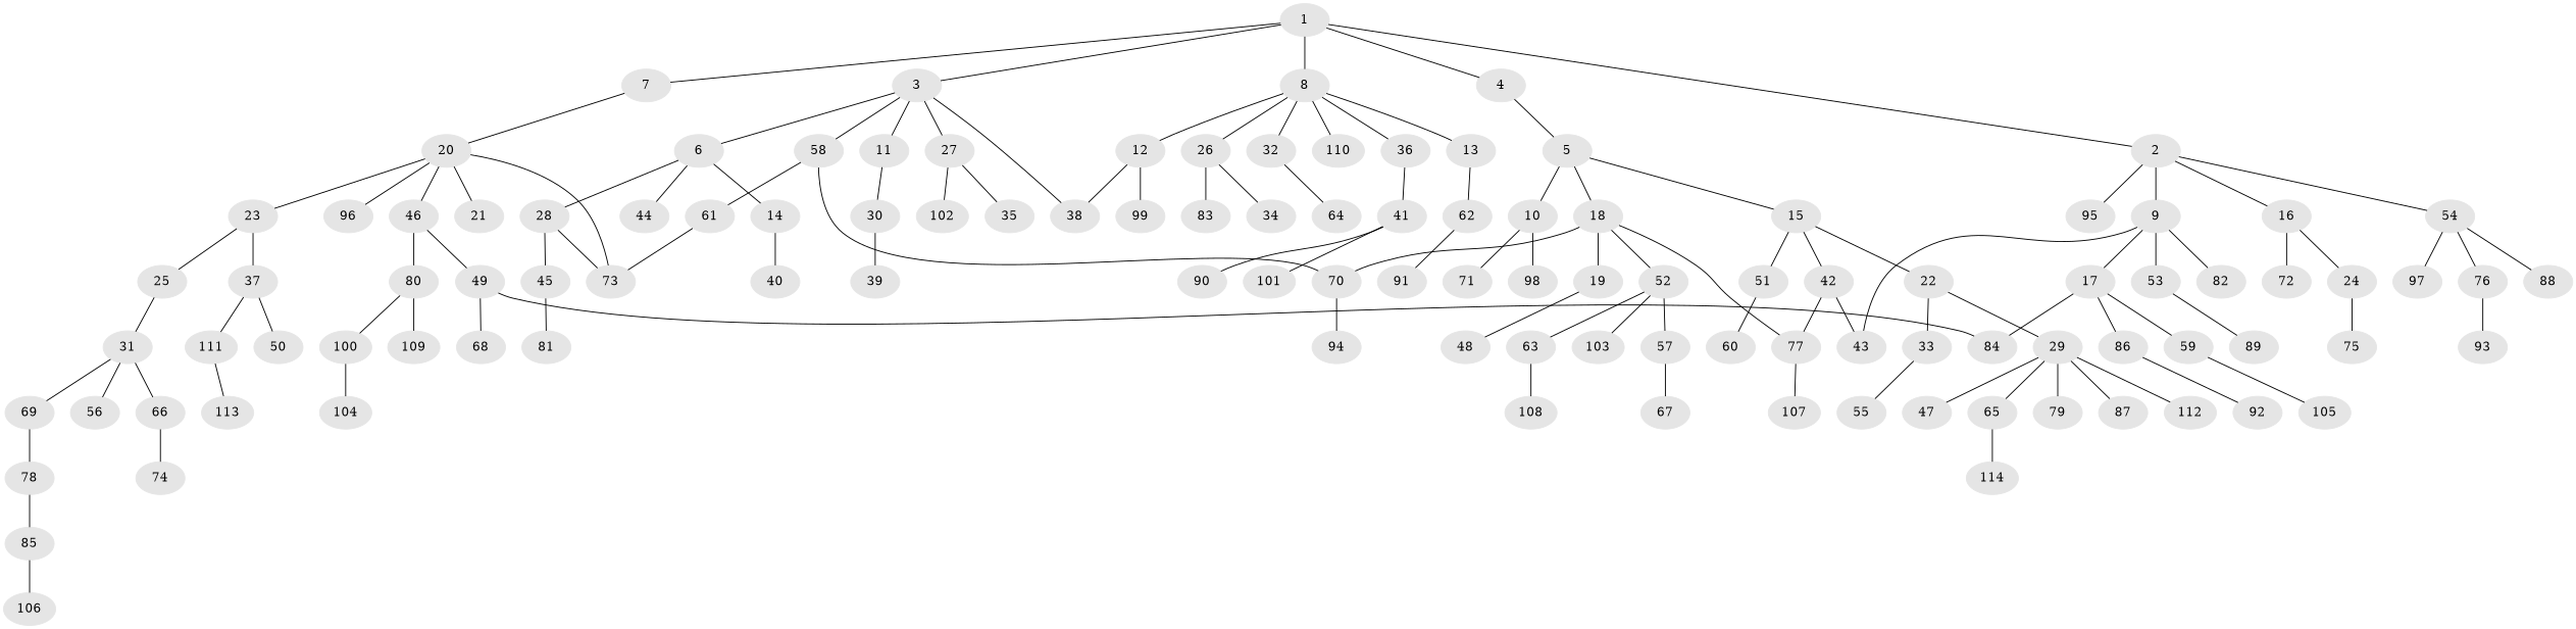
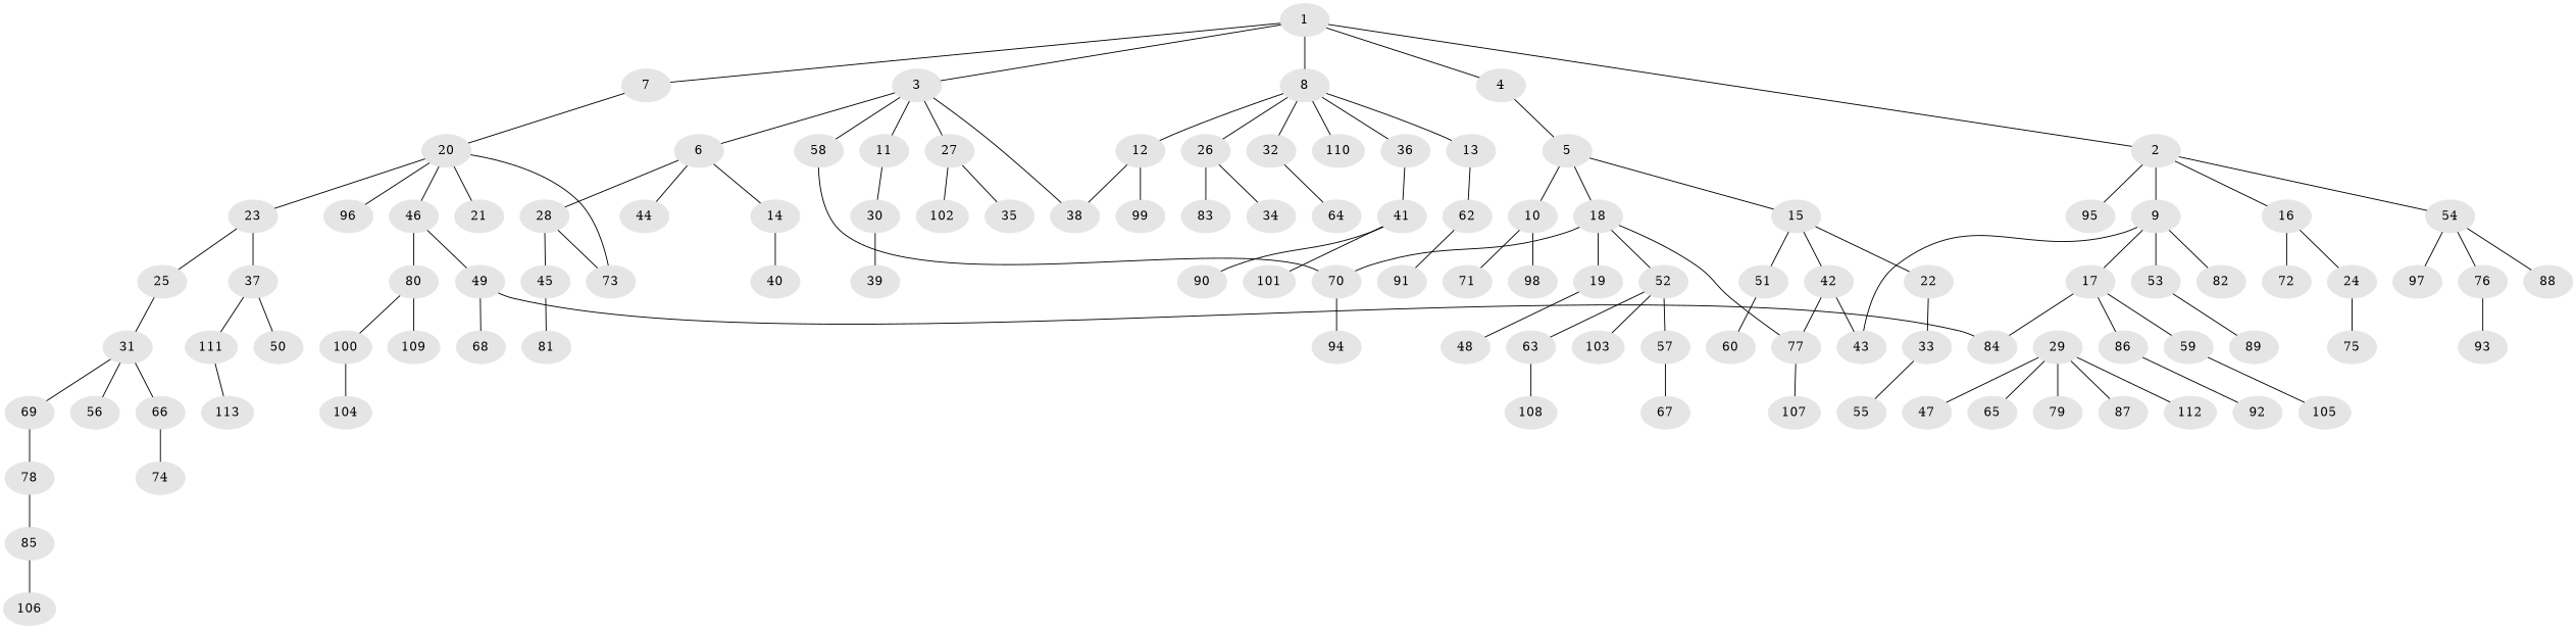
  graph {
    node [color=gray90 style=filled]
    1
    2
    3
    4
    7
    8
    9
    16
    54
    95
    6
    11
    27
    38
    58
    5
    20
    12
    13
    26
    32
    36
    110
    82
    17
    43
    53
    24
    72
    75
    76
    88
    97
    14
    28
    44
    30
    35
    102
    70
-   61
    10
    15
    18
    71
    98
    22
    42
    51
    19
    52
    77
    40
    73
    45
    21
    23
    46
    96
    99
    62
    34
    83
    64
    41
    59
    84
    86
    89
    39
    91
    29
    33
    60
    105
    92
    48
    57
    63
    103
    94
    107
    25
    37
    49
    80
    47
    65
    79
    87
    112
    55
    31
    50
    111
    56
    66
    69
    81
-   114
    74
    78
    90
    101
    113
    68
    100
    109
    67
    108
    93
    85
    106
    104
    1 -- 2
    1 -- 3
    1 -- 4
    1 -- 7
    1 -- 8
    2 -- 9
    2 -- 16
    2 -- 54
    2 -- 95
    3 -- 6
    3 -- 11
    3 -- 27
    3 -- 38
    3 -- 58
    4 -- 5
    7 -- 20
    8 -- 12
    8 -- 13
    8 -- 26
    8 -- 32
    8 -- 36
    8 -- 110
    9 -- 82
    9 -- 17
    9 -- 43
    9 -- 53
    16 -- 24
    16 -- 72
    54 -- 76
    54 -- 88
    54 -- 97
    6 -- 14
    6 -- 28
    6 -- 44
    11 -- 30
    27 -- 35
    27 -- 102
    58 -- 70
-   58 -- 61
    5 -- 10
    5 -- 15
    5 -- 18
    20 -- 73
    20 -- 21
    20 -- 23
    20 -- 46
    20 -- 96
    12 -- 38
    12 -- 99
    13 -- 62
    26 -- 34
    26 -- 83
    32 -- 64
    36 -- 41
    17 -- 59
    17 -- 84
    17 -- 86
    53 -- 89
    24 -- 75
    76 -- 93
    14 -- 40
    28 -- 73
    28 -- 45
    30 -- 39
    70 -- 94
-   61 -- 73
    10 -- 71
    10 -- 98
    15 -- 22
    15 -- 42
    15 -- 51
    18 -- 70
    18 -- 19
    18 -- 52
    18 -- 77
-   22 -- 29
    22 -- 33
    42 -- 43
    42 -- 77
    51 -- 60
    19 -- 48
    52 -- 57
    52 -- 63
    52 -- 103
    77 -- 107
    45 -- 81
    23 -- 25
    23 -- 37
    46 -- 49
    46 -- 80
    62 -- 91
    41 -- 90
    41 -- 101
    59 -- 105
    86 -- 92
    29 -- 47
    29 -- 65
    29 -- 79
    29 -- 87
    29 -- 112
    33 -- 55
    57 -- 67
    63 -- 108
    25 -- 31
    37 -- 50
    37 -- 111
    49 -- 84
    49 -- 68
    80 -- 100
    80 -- 109
-   65 -- 114
    31 -- 56
    31 -- 66
    31 -- 69
    111 -- 113
    66 -- 74
    69 -- 78
    78 -- 85
    100 -- 104
    85 -- 106
  }
